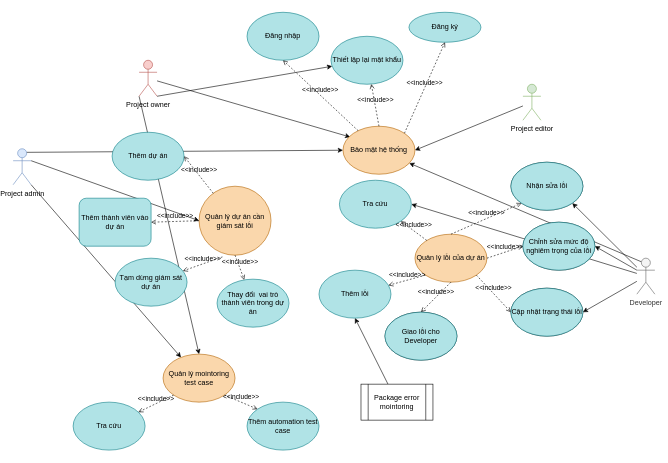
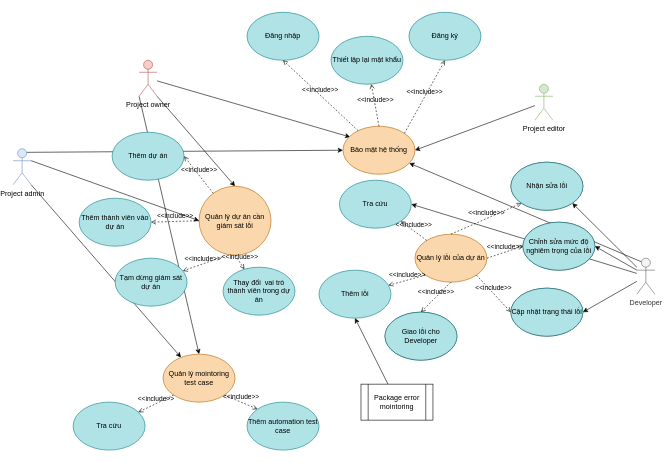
  <mxCell id="0" />
  <mxCell id="1" parent="0" />
  <mxCell id="2" style="rounded=0;orthogonalLoop=1;jettySize=auto;html=1;entryX=0.1;entryY=0.225;entryDx=0;entryDy=0;entryPerimeter=0;" edge="1" parent="1" source="5" target="48"><mxGeometry relative="1" as="geometry" /></mxCell>
- <mxCell id="3" style="edgeStyle=none;rounded=0;orthogonalLoop=1;jettySize=auto;html=1;exitX=1;exitY=1;exitDx=0;exitDy=0;exitPerimeter=0;" edge="1" parent="1" source="5" target="20"><mxGeometry relative="1" as="geometry" /></mxCell>
+ <mxCell id="3" style="edgeStyle=none;rounded=0;orthogonalLoop=1;jettySize=auto;html=1;exitX=1;exitY=1;exitDx=0;exitDy=0;exitPerimeter=0;entryX=0.5;entryY=0;entryDx=0;entryDy=0;" edge="1" parent="1" source="5" target="21"><mxGeometry relative="1" as="geometry" /></mxCell>
  <mxCell id="4" style="edgeStyle=none;rounded=0;orthogonalLoop=1;jettySize=auto;html=1;exitX=0;exitY=1;exitDx=0;exitDy=0;exitPerimeter=0;entryX=0.5;entryY=0;entryDx=0;entryDy=0;" edge="1" parent="1" source="5" target="31"><mxGeometry relative="1" as="geometry" /></mxCell>
  <mxCell id="5" value="Project owner" style="shape=umlActor;verticalLabelPosition=bottom;verticalAlign=top;html=1;outlineConnect=0;fillColor=#f8cecc;strokeColor=#b85450;" vertex="1" parent="1"><mxGeometry x="230" y="100" width="30" height="60" as="geometry" /></mxCell>
  <mxCell id="6" style="edgeStyle=none;rounded=0;orthogonalLoop=1;jettySize=auto;html=1;" edge="1" parent="1" source="7"><mxGeometry relative="1" as="geometry"><mxPoint x="690" y="250" as="targetPoint" /></mxGeometry></mxCell>
- <mxCell id="7" value="Project editor" style="shape=umlActor;verticalLabelPosition=bottom;verticalAlign=top;html=1;outlineConnect=0;fillColor=#d5e8d4;strokeColor=#82b366;" vertex="1" parent="1"><mxGeometry x="870" y="140" width="30" height="60" as="geometry" /></mxCell>
+ <mxCell id="7" value="Project editor" style="shape=umlActor;verticalLabelPosition=bottom;verticalAlign=top;html=1;outlineConnect=0;fillColor=#d5e8d4;strokeColor=#82b366;" vertex="1" parent="1"><mxGeometry x="890" y="140" width="30" height="60" as="geometry" /></mxCell>
  <mxCell id="8" style="edgeStyle=none;rounded=0;orthogonalLoop=1;jettySize=auto;html=1;entryX=1;entryY=0.5;entryDx=0;entryDy=0;" edge="1" parent="1" source="13" target="28"><mxGeometry relative="1" as="geometry" /></mxCell>
  <mxCell id="9" style="edgeStyle=none;rounded=0;orthogonalLoop=1;jettySize=auto;html=1;exitX=0;exitY=0.333;exitDx=0;exitDy=0;exitPerimeter=0;entryX=1;entryY=0.5;entryDx=0;entryDy=0;" edge="1" parent="1" source="13" target="29"><mxGeometry relative="1" as="geometry" /></mxCell>
  <mxCell id="10" style="edgeStyle=none;rounded=0;orthogonalLoop=1;jettySize=auto;html=1;entryX=1;entryY=1;entryDx=0;entryDy=0;" edge="1" parent="1" source="13" target="30"><mxGeometry relative="1" as="geometry" /></mxCell>
  <mxCell id="11" style="edgeStyle=none;rounded=0;orthogonalLoop=1;jettySize=auto;html=1;entryX=1;entryY=0.5;entryDx=0;entryDy=0;" edge="1" parent="1" source="13" target="33"><mxGeometry relative="1" as="geometry" /></mxCell>
  <mxCell id="12" style="edgeStyle=none;rounded=0;orthogonalLoop=1;jettySize=auto;html=1;exitX=0.25;exitY=0.1;exitDx=0;exitDy=0;exitPerimeter=0;" edge="1" parent="1" source="13" target="48"><mxGeometry relative="1" as="geometry" /></mxCell>
  <mxCell id="13" value="Developer" style="shape=umlActor;verticalLabelPosition=bottom;verticalAlign=top;html=1;outlineConnect=0;fillColor=#f5f5f5;strokeColor=#666666;fontColor=#333333;" vertex="1" parent="1"><mxGeometry x="1060" y="430" width="30" height="60" as="geometry" /></mxCell>
  <mxCell id="14" style="edgeStyle=none;rounded=0;orthogonalLoop=1;jettySize=auto;html=1;exitX=0.75;exitY=0.1;exitDx=0;exitDy=0;exitPerimeter=0;entryX=0;entryY=0.5;entryDx=0;entryDy=0;" edge="1" parent="1" source="17" target="48"><mxGeometry relative="1" as="geometry" /></mxCell>
  <mxCell id="15" style="edgeStyle=none;rounded=0;orthogonalLoop=1;jettySize=auto;html=1;exitX=1;exitY=0.333;exitDx=0;exitDy=0;exitPerimeter=0;entryX=0;entryY=0.5;entryDx=0;entryDy=0;" edge="1" parent="1" source="17" target="21"><mxGeometry relative="1" as="geometry" /></mxCell>
  <mxCell id="16" style="edgeStyle=none;rounded=0;orthogonalLoop=1;jettySize=auto;html=1;exitX=1;exitY=1;exitDx=0;exitDy=0;exitPerimeter=0;" edge="1" parent="1" source="17" target="31"><mxGeometry relative="1" as="geometry" /></mxCell>
  <mxCell id="17" value="Project admin&lt;br&gt;" style="shape=umlActor;verticalLabelPosition=bottom;verticalAlign=top;html=1;outlineConnect=0;fillColor=#dae8fc;strokeColor=#6c8ebf;" vertex="1" parent="1"><mxGeometry x="20" y="247.5" width="30" height="60" as="geometry" /></mxCell>
  <mxCell id="18" value="Đăng nhập" style="ellipse;whiteSpace=wrap;html=1;fillColor=#b0e3e6;strokeColor=#0e8088;" vertex="1" parent="1"><mxGeometry x="410" y="20" width="120" height="80" as="geometry" /></mxCell>
- <mxCell id="19" value="Đăng ký" style="ellipse;whiteSpace=wrap;html=1;fillColor=#b0e3e6;strokeColor=#0e8088;" vertex="1" parent="1"><mxGeometry x="680" y="20" width="120" height="50" as="geometry" /></mxCell>
+ <mxCell id="19" value="Đăng ký" style="ellipse;whiteSpace=wrap;html=1;fillColor=#b0e3e6;strokeColor=#0e8088;" vertex="1" parent="1"><mxGeometry x="680" y="20" width="120" height="80" as="geometry" /></mxCell>
  <mxCell id="20" value="Thiết lập lại mật khẩu" style="ellipse;whiteSpace=wrap;html=1;fillColor=#b0e3e6;strokeColor=#0e8088;" vertex="1" parent="1"><mxGeometry x="550" y="60" width="120" height="80" as="geometry" /></mxCell>
  <mxCell id="21" value="Quản lý dự án cần giám sát lỗi" style="ellipse;whiteSpace=wrap;html=1;fillColor=#fad7ac;strokeColor=#b46504;" vertex="1" parent="1"><mxGeometry x="330" y="310" width="120" height="115" as="geometry" /></mxCell>
  <mxCell id="22" value="Thêm dự án" style="ellipse;whiteSpace=wrap;html=1;fillColor=#b0e3e6;strokeColor=#0e8088;" vertex="1" parent="1"><mxGeometry x="185" y="220" width="120" height="80" as="geometry" /></mxCell>
- <mxCell id="23" value="Thêm thành viên vào dự án" style="whiteSpace=wrap;html=1;fillColor=#b0e3e6;strokeColor=#0e8088;rounded=1;" vertex="1" parent="1"><mxGeometry x="130" y="330" width="120" height="80" as="geometry" /></mxCell>
+ <mxCell id="23" value="Thêm thành viên vào dự án" style="ellipse;whiteSpace=wrap;html=1;fillColor=#b0e3e6;strokeColor=#0e8088;" vertex="1" parent="1"><mxGeometry x="130" y="330" width="120" height="80" as="geometry" /></mxCell>
  <mxCell id="24" value="Tạm dừng giám sát dự án" style="ellipse;whiteSpace=wrap;html=1;fillColor=#b0e3e6;strokeColor=#0e8088;" vertex="1" parent="1"><mxGeometry y="430" width="120" height="80" as="geometry" x="190" /></mxCell>
  <mxCell id="25" value="Quản lý lỗi của dự án" style="ellipse;whiteSpace=wrap;html=1;fillColor=#fad7ac;strokeColor=#b46504;" vertex="1" parent="1"><mxGeometry x="690" y="390" width="120" height="80" as="geometry" /></mxCell>
  <mxCell id="26" value="Thêm lỗi" style="ellipse;whiteSpace=wrap;html=1;fillColor=#b0e3e6;strokeColor=#0e8088;" vertex="1" parent="1"><mxGeometry x="530" y="450" width="120" height="80" as="geometry" /></mxCell>
  <mxCell id="27" value="Giao lỗi cho Developer" style="ellipse;whiteSpace=wrap;html=1;" vertex="1" parent="1"><mxGeometry x="640" y="520" width="120" height="80" as="geometry" /></mxCell>
  <mxCell id="28" value="Cập nhật trạng thái lỗi" style="ellipse;whiteSpace=wrap;html=1;" vertex="1" parent="1"><mxGeometry x="850" y="480" width="120" height="80" as="geometry" /></mxCell>
  <mxCell id="29" value="Chỉnh sửa mức độ nghiêm trọng của lỗi" style="ellipse;whiteSpace=wrap;html=1;" vertex="1" parent="1"><mxGeometry x="870" y="370" width="120" height="80" as="geometry" /></mxCell>
  <mxCell id="30" value="Nhận sửa lỗi" style="ellipse;whiteSpace=wrap;html=1;" vertex="1" parent="1"><mxGeometry x="850" y="270" width="120" height="80" as="geometry" /></mxCell>
  <mxCell id="31" value="Quản lý mointoring test case" style="ellipse;whiteSpace=wrap;html=1;fillColor=#fad7ac;strokeColor=#b46504;" vertex="1" parent="1"><mxGeometry x="270" y="590" width="120" height="80" as="geometry" /></mxCell>
  <mxCell id="32" value="Thêm automation test case" style="ellipse;whiteSpace=wrap;html=1;fillColor=#b0e3e6;strokeColor=#0e8088;" vertex="1" parent="1"><mxGeometry x="410" y="670" width="120" height="80" as="geometry" /></mxCell>
  <mxCell id="33" value="Tra cứu" style="ellipse;whiteSpace=wrap;html=1;fillColor=#b0e3e6;strokeColor=#0e8088;" vertex="1" parent="1"><mxGeometry x="564" y="300" width="120" height="80" as="geometry" /></mxCell>
  <mxCell id="34" value="Tra cứu" style="ellipse;whiteSpace=wrap;html=1;fillColor=#b0e3e6;strokeColor=#0e8088;" vertex="1" parent="1"><mxGeometry x="120" y="670" width="120" height="80" as="geometry" /></mxCell>
  <mxCell id="35" value="&amp;lt;&amp;lt;include&amp;gt;&amp;gt;" style="html=1;verticalAlign=bottom;labelBackgroundColor=none;endArrow=open;endFill=0;dashed=1;entryX=1;entryY=0.5;entryDx=0;entryDy=0;" edge="1" parent="1" source="21" target="22"><mxGeometry width="160" relative="1" as="geometry"><mxPoint x="520" y="330" as="sourcePoint" /><mxPoint x="680" y="330" as="targetPoint" /></mxGeometry></mxCell>
  <mxCell id="36" value="&amp;lt;&amp;lt;include&amp;gt;&amp;gt;" style="html=1;verticalAlign=bottom;labelBackgroundColor=none;endArrow=open;endFill=0;dashed=1;entryX=1;entryY=0.5;entryDx=0;entryDy=0;exitX=0;exitY=0.5;exitDx=0;exitDy=0;" edge="1" parent="1" source="21" target="23"><mxGeometry width="160" relative="1" as="geometry"><mxPoint x="438.621" y="301.034" as="sourcePoint" /><mxPoint x="380" y="260" as="targetPoint" /></mxGeometry></mxCell>
  <mxCell id="37" value="&amp;lt;&amp;lt;include&amp;gt;&amp;gt;" style="html=1;verticalAlign=bottom;labelBackgroundColor=none;endArrow=open;endFill=0;dashed=1;exitX=0.325;exitY=1.025;exitDx=0;exitDy=0;exitPerimeter=0;" edge="1" parent="1" source="21" target="24"><mxGeometry width="160" relative="1" as="geometry"><mxPoint x="448.621" y="311.034" as="sourcePoint" /><mxPoint x="390" y="270" as="targetPoint" /></mxGeometry></mxCell>
  <mxCell id="38" value="&amp;lt;&amp;lt;include&amp;gt;&amp;gt;" style="html=1;verticalAlign=bottom;labelBackgroundColor=none;endArrow=open;endFill=0;dashed=1;entryX=0;entryY=1;entryDx=0;entryDy=0;exitX=0.5;exitY=0;exitDx=0;exitDy=0;" edge="1" parent="1" source="25" target="30"><mxGeometry width="160" relative="1" as="geometry"><mxPoint x="478.621" y="311.034" as="sourcePoint" /><mxPoint x="420" y="270" as="targetPoint" /></mxGeometry></mxCell>
  <mxCell id="39" value="&amp;lt;&amp;lt;include&amp;gt;&amp;gt;" style="html=1;verticalAlign=bottom;labelBackgroundColor=none;endArrow=open;endFill=0;dashed=1;entryX=1;entryY=1;entryDx=0;entryDy=0;" edge="1" parent="1" source="25" target="33"><mxGeometry width="160" relative="1" as="geometry"><mxPoint x="740" y="400" as="sourcePoint" /><mxPoint x="780" y="340" as="targetPoint" /></mxGeometry></mxCell>
  <mxCell id="40" value="&amp;lt;&amp;lt;include&amp;gt;&amp;gt;" style="html=1;verticalAlign=bottom;labelBackgroundColor=none;endArrow=open;endFill=0;dashed=1;exitX=0;exitY=1;exitDx=0;exitDy=0;" edge="1" parent="1" source="25" target="26"><mxGeometry width="160" relative="1" as="geometry"><mxPoint x="705.974" y="407.054" as="sourcePoint" /><mxPoint x="676.426" y="378.284" as="targetPoint" /></mxGeometry></mxCell>
  <mxCell id="41" value="&amp;lt;&amp;lt;include&amp;gt;&amp;gt;" style="html=1;verticalAlign=bottom;labelBackgroundColor=none;endArrow=open;endFill=0;dashed=1;exitX=0.5;exitY=1;exitDx=0;exitDy=0;entryX=0.5;entryY=0;entryDx=0;entryDy=0;" edge="1" parent="1" source="25" target="27"><mxGeometry width="160" relative="1" as="geometry"><mxPoint x="697.574" y="468.284" as="sourcePoint" /><mxPoint x="654.104" y="482.709" as="targetPoint" /></mxGeometry></mxCell>
  <mxCell id="42" value="&amp;lt;&amp;lt;include&amp;gt;&amp;gt;" style="html=1;verticalAlign=bottom;labelBackgroundColor=none;endArrow=open;endFill=0;dashed=1;exitX=1;exitY=1;exitDx=0;exitDy=0;entryX=0;entryY=0.5;entryDx=0;entryDy=0;" edge="1" parent="1" source="25" target="28"><mxGeometry width="160" relative="1" as="geometry"><mxPoint x="740" y="480" as="sourcePoint" /><mxPoint x="710" y="530" as="targetPoint" /></mxGeometry></mxCell>
  <mxCell id="43" value="&amp;lt;&amp;lt;include&amp;gt;&amp;gt;" style="html=1;verticalAlign=bottom;labelBackgroundColor=none;endArrow=open;endFill=0;dashed=1;exitX=1;exitY=0.5;exitDx=0;exitDy=0;entryX=0;entryY=0.5;entryDx=0;entryDy=0;" edge="1" parent="1" source="25" target="29"><mxGeometry width="160" relative="1" as="geometry"><mxPoint x="760" y="400" as="sourcePoint" /><mxPoint x="850" y="420" as="targetPoint" /></mxGeometry></mxCell>
  <mxCell id="44" style="edgeStyle=none;rounded=0;orthogonalLoop=1;jettySize=auto;html=1;entryX=0.5;entryY=1;entryDx=0;entryDy=0;" edge="1" parent="1" source="45" target="26"><mxGeometry relative="1" as="geometry" /></mxCell>
  <mxCell id="45" value="Package error mointoring" style="shape=process;whiteSpace=wrap;html=1;backgroundOutline=1;" vertex="1" parent="1"><mxGeometry x="600" y="640" width="120" height="60" as="geometry" /></mxCell>
  <mxCell id="46" value="&amp;lt;&amp;lt;include&amp;gt;&amp;gt;" style="html=1;verticalAlign=bottom;labelBackgroundColor=none;endArrow=open;endFill=0;dashed=1;exitX=0;exitY=1;exitDx=0;exitDy=0;" edge="1" parent="1" source="31" target="34"><mxGeometry width="160" relative="1" as="geometry"><mxPoint x="430" y="620" as="sourcePoint" /><mxPoint x="380" y="670" as="targetPoint" /></mxGeometry></mxCell>
  <mxCell id="47" value="&amp;lt;&amp;lt;include&amp;gt;&amp;gt;" style="html=1;verticalAlign=bottom;labelBackgroundColor=none;endArrow=open;endFill=0;dashed=1;exitX=1;exitY=1;exitDx=0;exitDy=0;entryX=0;entryY=0;entryDx=0;entryDy=0;" edge="1" parent="1" source="31" target="32"><mxGeometry width="160" relative="1" as="geometry"><mxPoint x="457.574" y="658.284" as="sourcePoint" /><mxPoint x="390" y="680" as="targetPoint" /></mxGeometry></mxCell>
  <mxCell id="48" value="Bảo mật hệ thống" style="ellipse;whiteSpace=wrap;html=1;fillColor=#fad7ac;strokeColor=#b46504;" vertex="1" parent="1"><mxGeometry x="570" y="210" width="120" height="80" as="geometry" /></mxCell>
  <mxCell id="49" value="&amp;lt;&amp;lt;include&amp;gt;&amp;gt;" style="html=1;verticalAlign=bottom;labelBackgroundColor=none;endArrow=open;endFill=0;dashed=1;exitX=0.5;exitY=0;exitDx=0;exitDy=0;" edge="1" parent="1" source="48" target="20"><mxGeometry width="160" relative="1" as="geometry"><mxPoint x="438.381" y="381.187" as="sourcePoint" /><mxPoint x="350" y="320" as="targetPoint" /></mxGeometry></mxCell>
  <mxCell id="50" value="&amp;lt;&amp;lt;include&amp;gt;&amp;gt;" style="html=1;verticalAlign=bottom;labelBackgroundColor=none;endArrow=open;endFill=0;dashed=1;exitX=1;exitY=0;exitDx=0;exitDy=0;entryX=0.5;entryY=1;entryDx=0;entryDy=0;" edge="1" parent="1" source="48" target="19"><mxGeometry width="160" relative="1" as="geometry"><mxPoint x="640" y="220" as="sourcePoint" /><mxPoint x="640" y="190" as="targetPoint" /></mxGeometry></mxCell>
  <mxCell id="51" value="&amp;lt;&amp;lt;include&amp;gt;&amp;gt;" style="html=1;verticalAlign=bottom;labelBackgroundColor=none;endArrow=open;endFill=0;dashed=1;entryX=0.5;entryY=1;entryDx=0;entryDy=0;" edge="1" parent="1" source="48" target="18"><mxGeometry width="160" relative="1" as="geometry"><mxPoint x="682.426" y="231.716" as="sourcePoint" /><mxPoint x="750" y="110" as="targetPoint" /></mxGeometry></mxCell>
  <mxCell id="52" value="Nhận sửa lỗi" style="ellipse;whiteSpace=wrap;html=1;fillColor=#b0e3e6;strokeColor=#0e8088;" vertex="1" parent="1"><mxGeometry x="850" y="270" width="120" height="80" as="geometry" /></mxCell>
  <mxCell id="53" value="Chỉnh sửa mức độ nghiêm trọng của lỗi" style="ellipse;whiteSpace=wrap;html=1;fillColor=#b0e3e6;strokeColor=#0e8088;" vertex="1" parent="1"><mxGeometry x="870" y="370" width="120" height="80" as="geometry" /></mxCell>
  <mxCell id="54" value="Cập nhật trạng thái lỗi" style="ellipse;whiteSpace=wrap;html=1;fillColor=#b0e3e6;strokeColor=#0e8088;" vertex="1" parent="1"><mxGeometry x="850" y="480" width="120" height="80" as="geometry" /></mxCell>
  <mxCell id="55" value="Giao lỗi cho Developer" style="ellipse;whiteSpace=wrap;html=1;fillColor=#b0e3e6;strokeColor=#0e8088;" vertex="1" parent="1"><mxGeometry x="640" y="520" width="120" height="80" as="geometry" /></mxCell>
- <mxCell id="56" value="Thay đổi&amp;nbsp; vai trò thành viên trong dự án" style="ellipse;whiteSpace=wrap;html=1;fillColor=#b0e3e6;strokeColor=#0e8088;" vertex="1" parent="1"><mxGeometry x="360" y="465" width="120" height="80" as="geometry" /></mxCell>
+ <mxCell id="56" value="Thay đổi&amp;nbsp; vai trò thành viên trong dự án" style="ellipse;whiteSpace=wrap;html=1;fillColor=#b0e3e6;strokeColor=#0e8088;" vertex="1" parent="1"><mxGeometry x="370" y="445" width="120" height="80" as="geometry" /></mxCell>
  <mxCell id="57" value="&amp;lt;&amp;lt;include&amp;gt;&amp;gt;" style="html=1;verticalAlign=bottom;labelBackgroundColor=none;endArrow=open;endFill=0;dashed=1;exitX=0.5;exitY=1;exitDx=0;exitDy=0;" edge="1" parent="1" source="21" target="56"><mxGeometry width="160" relative="1" as="geometry"><mxPoint x="39" y="522" as="sourcePoint" /><mxPoint x="-37.151" y="572" as="targetPoint" /></mxGeometry></mxCell>
